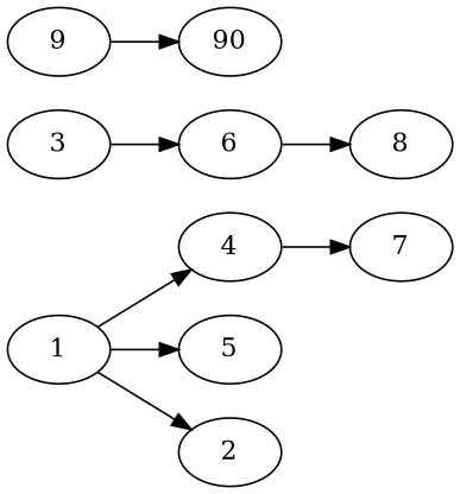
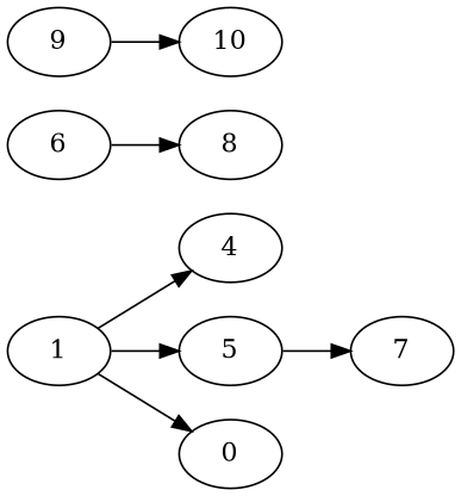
  digraph {
    rankdir=LR
    node [alpha=0.18]
    1 [expect_size=9786368]
    4 [alpha=0.05 expect_size=35539968]
    5 [alpha=0.05 expect_size=52090880]
-   2 [alpha=0.07 expect_size=7356416]
-   3 [alpha=0.06 expect_size=48660480]
+   2 [alpha=0.07 expect_size=7356416 label=0]
    6 [alpha=0.12 expect_size=51945472]
    7 [alpha=0.19 expect_size=48113664]
    8 [expect_size=41636864]
    9 [alpha=0.14 expect_size=36799488]
-   10 [alpha=0.15 expect_size=11339776 label=90]
+   10 [alpha=0.15 expect_size=11339776]
    1 -> 4
    1 -> 5
    1 -> 2
-   4 -> 7
-   3 -> 6
+   5 -> 7
    6 -> 8
    9 -> 10
  }
